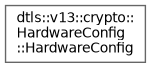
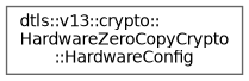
  digraph {
    rankdir=LR
-   n1 [color=grey40 fillcolor=white fontname=Helvetica fontsize=10 height=0.2 label="dtls::v13::crypto::\lHardwareConfig\l::HardwareConfig" shape=box style=filled width=0.4]
+   n1 [color=grey40 fillcolor=white fontname=Helvetica fontsize=10 height=0.2 label="dtls::v13::crypto::\lHardwareZeroCopyCrypto\l::HardwareConfig" shape=box style=filled width=0.4]
  }
